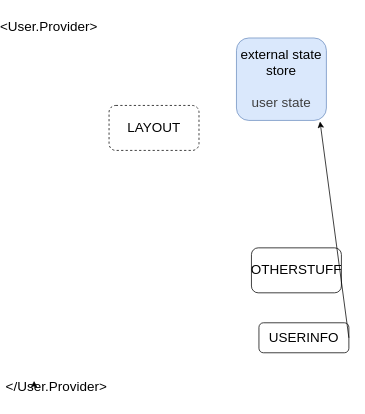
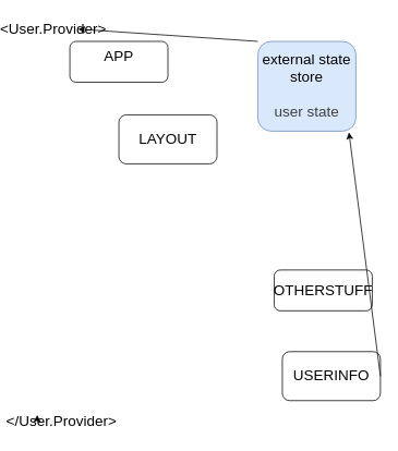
  <mxCell id="0" />
  <mxCell id="1" parent="0" />
- <mxCell id="2" value="&lt;font style=&quot;font-size: 18px;&quot;&gt;LAYOUT&lt;/font&gt;" style="rounded=1;whiteSpace=wrap;html=1;dashed=1;" vertex="1" parent="1"><mxGeometry x="130" y="140" width="120" height="60" as="geometry" /></mxCell>
- <mxCell id="4" value="&lt;font style=&quot;font-size: 18px;&quot;&gt;USERINFO&lt;/font&gt;" style="rounded=1;whiteSpace=wrap;html=1;" vertex="1" parent="1"><mxGeometry x="330" y="430" width="120" height="40" as="geometry" /></mxCell>
+ <mxCell id="2" value="&lt;font style=&quot;font-size: 18px;&quot;&gt;LAYOUT&lt;/font&gt;" style="rounded=1;whiteSpace=wrap;html=1;" vertex="1" parent="1"><mxGeometry x="130" y="140" width="120" height="60" as="geometry" /></mxCell>
+ <mxCell id="3" value="&lt;font style=&quot;font-size: 18px;&quot;&gt;APP&lt;/font&gt;&lt;div&gt;&lt;br&gt;&lt;/div&gt;" style="rounded=1;whiteSpace=wrap;html=1;" vertex="1" parent="1"><mxGeometry x="70" y="50" width="120" height="50" as="geometry" /></mxCell>
+ <mxCell id="4" value="&lt;font style=&quot;font-size: 18px;&quot;&gt;USERINFO&lt;/font&gt;" style="rounded=1;whiteSpace=wrap;html=1;" vertex="1" parent="1"><mxGeometry x="330" y="430" width="120" height="60" as="geometry" /></mxCell>
+ <mxCell id="5" style="edgeStyle=none;html=1;exitX=0;exitY=0;exitDx=0;exitDy=0;entryX=1;entryY=0.5;entryDx=0;entryDy=0;" edge="1" parent="1" source="6" target="8"><mxGeometry relative="1" as="geometry"><mxPoint x="110" y="30" as="targetPoint" /></mxGeometry></mxCell>
  <mxCell id="6" value="&lt;span style=&quot;font-size: 18px;&quot;&gt;external state store&lt;/span&gt;&lt;div&gt;&lt;span style=&quot;font-size: 18px;&quot;&gt;&lt;br&gt;&lt;/span&gt;&lt;/div&gt;&lt;div&gt;&lt;span style=&quot;color: rgb(63, 63, 63); font-size: 18px;&quot;&gt;user state&lt;/span&gt;&lt;span style=&quot;font-size: 18px;&quot;&gt;&lt;/span&gt;&lt;/div&gt;" style="rounded=1;whiteSpace=wrap;html=1;fillColor=#dae8fc;strokeColor=#6c8ebf;" vertex="1" parent="1"><mxGeometry x="300" y="50" width="120" height="110" as="geometry" /></mxCell>
- <mxCell id="7" value="&lt;font style=&quot;font-size: 18px;&quot;&gt;OTHERSTUFF&lt;/font&gt;" style="rounded=1;whiteSpace=wrap;html=1;" vertex="1" parent="1"><mxGeometry x="320" y="330" width="120" height="60" as="geometry" /></mxCell>
+ <mxCell id="7" value="&lt;font style=&quot;font-size: 18px;&quot;&gt;OTHERSTUFF&lt;/font&gt;" style="rounded=1;whiteSpace=wrap;html=1;" vertex="1" parent="1"><mxGeometry x="320" y="330" width="120" height="50" as="geometry" /></mxCell>
  <mxCell id="8" value="&lt;font style=&quot;font-size: 18px;&quot;&gt;&amp;lt;User.Provider&amp;gt;&lt;/font&gt;" style="text;strokeColor=none;align=center;fillColor=none;html=1;verticalAlign=middle;whiteSpace=wrap;rounded=0;" vertex="1" parent="1"><mxGeometry x="20" y="20" width="60" height="30" as="geometry" /></mxCell>
  <mxCell id="9" value="&lt;font style=&quot;font-size: 18px;&quot;&gt;&amp;lt;/User.Provider&amp;gt;&lt;/font&gt;" style="text;strokeColor=none;align=center;fillColor=none;html=1;verticalAlign=middle;whiteSpace=wrap;rounded=0;" vertex="1" parent="1"><mxGeometry x="30" y="500" width="60" height="30" as="geometry" /></mxCell>
  <mxCell id="10" style="edgeStyle=none;html=1;exitX=0;exitY=0.5;exitDx=0;exitDy=0;entryX=0;entryY=0.25;entryDx=0;entryDy=0;" edge="1" parent="1" source="9" target="9"><mxGeometry relative="1" as="geometry" /></mxCell>
  <mxCell id="11" style="edgeStyle=none;html=1;exitX=1;exitY=0.5;exitDx=0;exitDy=0;entryX=0.929;entryY=1.013;entryDx=0;entryDy=0;entryPerimeter=0;" edge="1" parent="1" source="4" target="6"><mxGeometry relative="1" as="geometry" /></mxCell>
